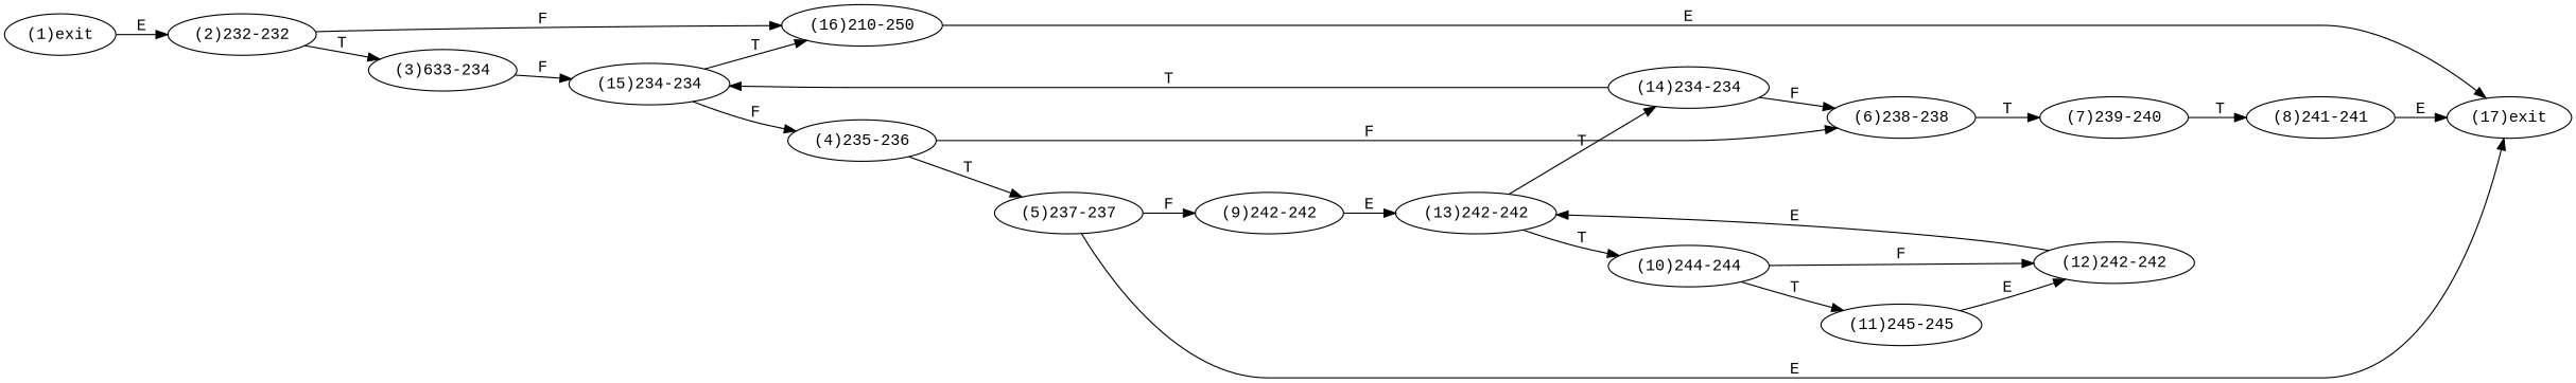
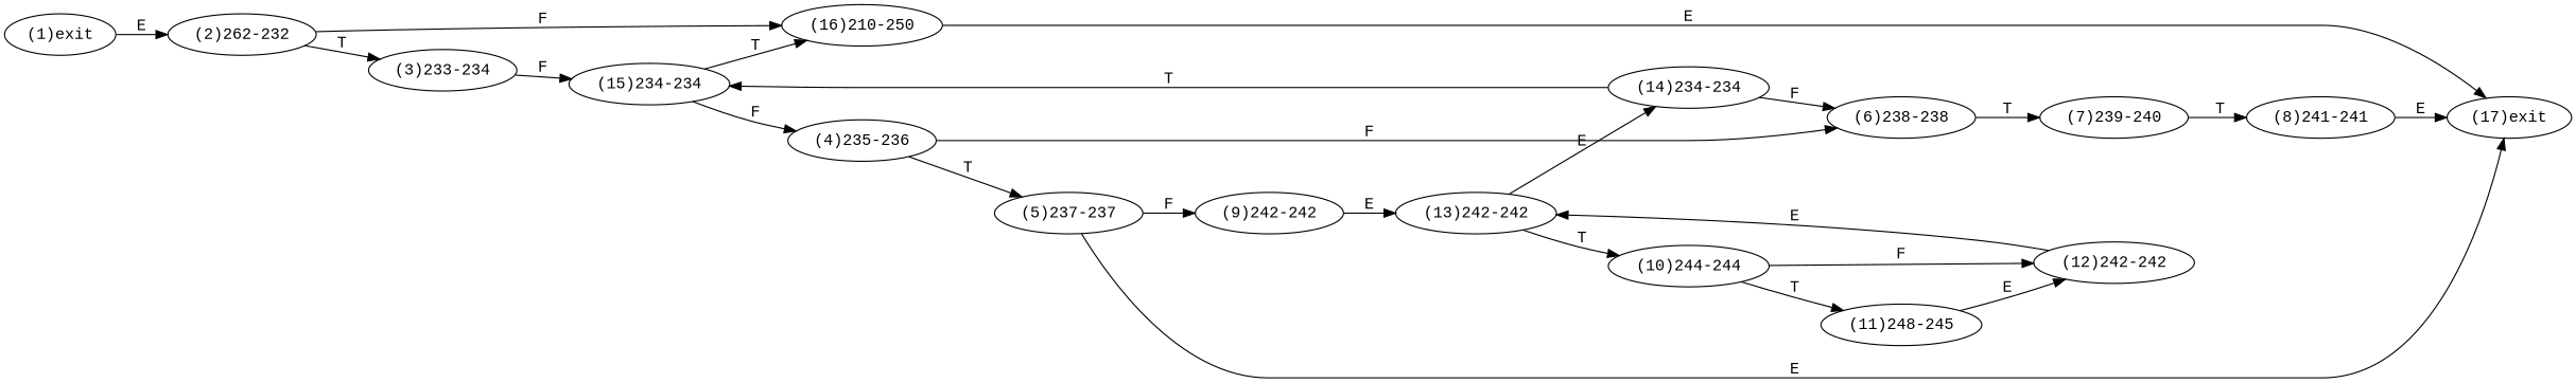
  digraph {
    fontname="Liberation Mono"
    rankdir=LR
    node [fontname="Liberation Mono"]
    edge [fontname="Liberation Mono"]
    n1 [label="(1)exit"]
-   n2 [label="(2)232-232"]
-   n3 [label="(3)633-234"]
+   n2 [label="(2)262-232"]
+   n3 [label="(3)233-234"]
    n4 [label="(16)210-250"]
    n5 [label="(15)234-234"]
    n6 [label="(17)exit"]
    n7 [label="(4)235-236"]
    n8 [label="(5)237-237"]
    n9 [label="(6)238-238"]
    n10 [label="(9)242-242"]
    n11 [label="(7)239-240"]
    n12 [label="(8)241-241"]
    n13 [label="(14)234-234"]
    n14 [label="(13)242-242"]
    n15 [label="(10)244-244"]
-   n16 [label="(11)245-245"]
+   n16 [label="(11)248-245"]
    n17 [label="(12)242-242"]
    n1 -> n2 [label=E]
    n2 -> n3 [label=T]
    n2 -> n4 [label=F]
    n3 -> n5 [label=F]
    n4 -> n6 [label=E]
    n5 -> n4 [label=T]
    n5 -> n7 [label=F]
    n7 -> n8 [label=T]
    n7 -> n9 [label=F]
    n8 -> n6 [label=E]
    n8 -> n10 [label=F]
    n9 -> n11 [label=T]
    n10 -> n14 [label=E]
    n11 -> n12 [label=T]
    n12 -> n6 [label=E]
    n13 -> n5 [label=T]
    n13 -> n9 [label=F]
-   n14 -> n13 [label=T]
+   n14 -> n13 [label=E]
    n14 -> n15 [label=T]
    n15 -> n16 [label=T]
    n15 -> n17 [label=F]
    n16 -> n17 [label=E]
    n17 -> n14 [label=E]
  }
